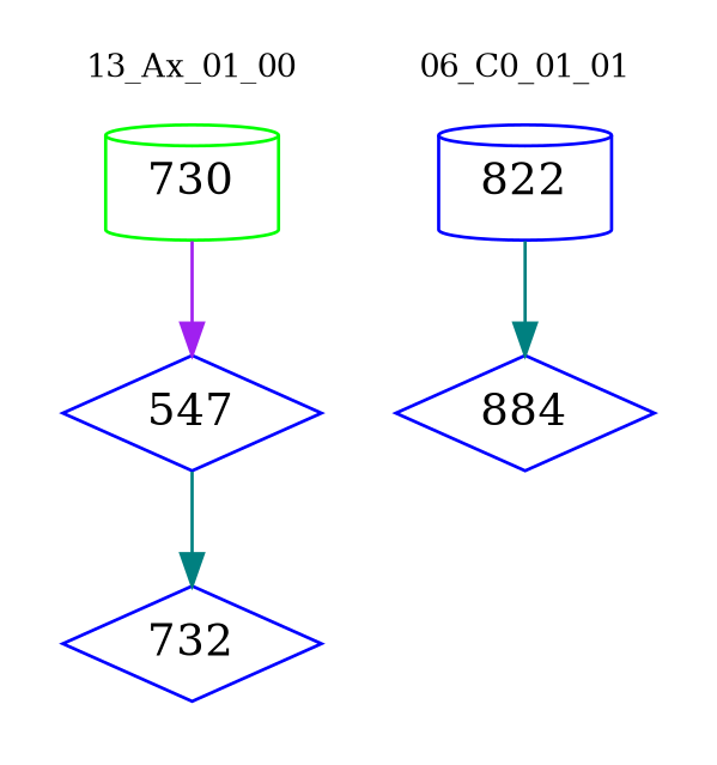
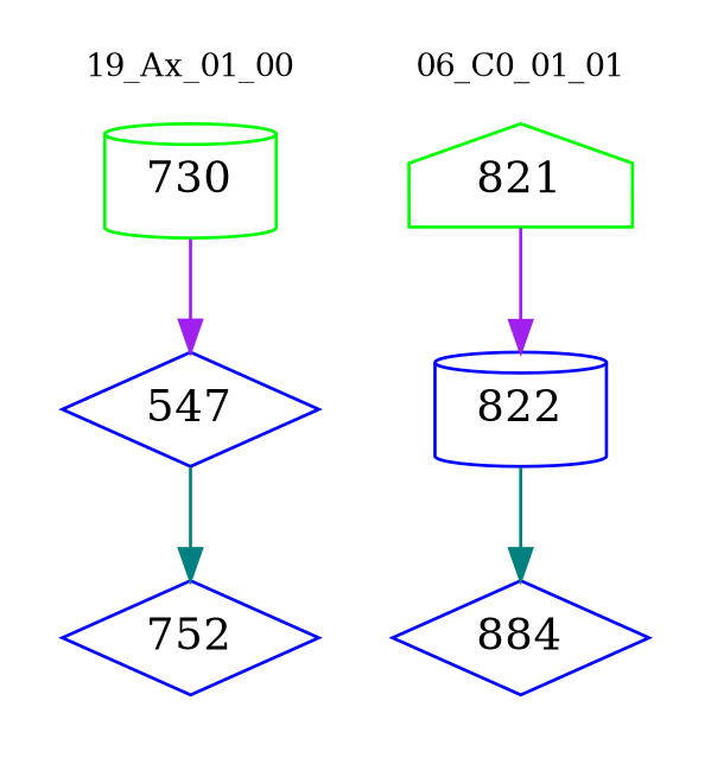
  digraph {
    node [color=blue shape=diamond]
    edge [color=purple]
    n1 [color=green label=730 shape=cylinder]
    n2 [label=547]
-   n3 [label=732]
+   n3 [label=752]
+   n4 [color=green label=821 shape=house]
    n5 [label=822 shape=cylinder]
    n6 [label=884]
    subgraph cluster_1 {
      color=white
      fontsize=10
-     label="13_Ax_01_00"
+     label="19_Ax_01_00"
      n1
      n2
      n3
    }
    subgraph cluster_2 {
      color=white
      fontsize=10
      label="06_C0_01_01"
+     n4
      n5
      n6
    }
    n1 -> n2
    n2 -> n3 [color=teal]
+   n4 -> n5
    n5 -> n6 [color=teal]
  }
